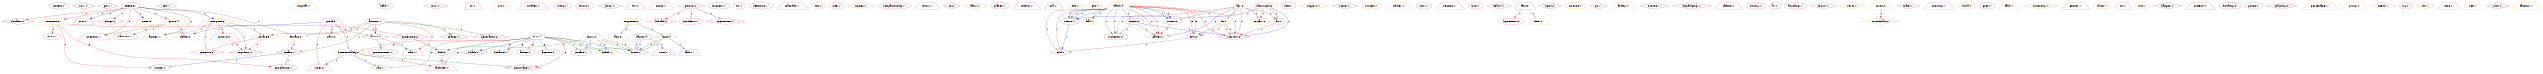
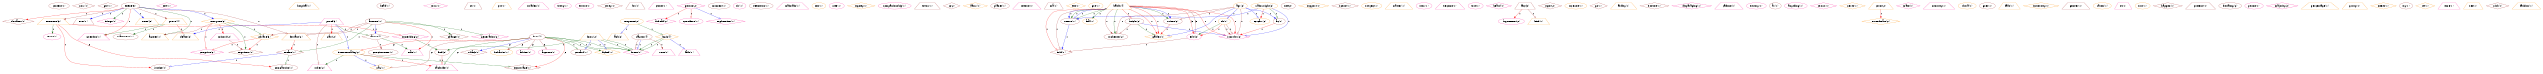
  digraph {
    node [color=brown shape=ellipse]
    edge [arrowhead=normal color=darkgreen]
    n1 [label="context(1)"]
    n2 [label="wow(1)" shape=diamond]
    n3 [label="girl(1)" shape=diamond]
    n4 [label="define(5)"]
    n5 [label="deviates(1)" shape=diamond]
    n6 [color=darkorange label="someone(3)" shape=trapezium]
    n7 [label="erm(1)" shape=trapezium]
    n8 [color=deeppink label="brings(1)" shape=diamond]
    n9 [color=darkorange label="prove(4)" shape=trapezium]
    n10 [color=darkorange label="umm(3)" shape=trapezium]
    n11 [color=darkorange label="deviant(2)" shape=trapezium]
    n12 [color=darkorange label="everyone(2)" shape=diamond]
    n13 [color=darkorange label="agrees(1)" shape=trapezium]
    n14 [color=deeppink label="question(1)" shape=trapezium]
    n15 [color=deeppink label="something(2)" shape=diamond]
    n16 [color=deeppink label="sense(1)"]
    n17 [label="justice(1)"]
    n18 [label="compassion(1)"]
    n19 [color=darkorange label="please(2)" shape=trapezium]
    n20 [label="statement(1)"]
    n21 [label="means(1)" shape=diamond]
    n22 [color=darkorange label="phrase(3)" shape=diamond]
    n23 [color=deeppink label="minorit(2)" shape=trapezium]
    n24 [label="sequiteur(1)" shape=diamond]
    n25 [color=deeppink label="comprise(2)" shape=diamond]
    n26 [label="find(3)"]
    n27 [color=deeppink label="hell(1)" shape=diamond]
    n28 [color=darkorange label="hospital(1)" shape=trapezium]
    n29 [label="head(1)"]
    n30 [color=deeppink label="show(1)" shape=diamond]
    n31 [label="nb(1)" shape=trapezium]
    n32 [color=darkorange label="put(1)" shape=trapezium]
    n33 [color=deeppink label="broaden(1)" shape=trapezium]
    n34 [color=deeppink label="lobby(1)"]
    n35 [color=deeppink label="future(1)"]
    n36 [color=deeppink label="proof(3)" shape=trapezium]
    n37 [label="nature(4)" shape=diamond]
    n38 [color=darkorange label="part(2)" shape=trapezium]
    n39 [color=darkorange label="homosexuality(2)"]
    n40 [color=deeppink label="order(2)" shape=trapezium]
    n41 [color=deeppink label="man(1)" shape=trapezium]
    n42 [label="conciousness(1)"]
    n43 [label="encourage(1)" shape=diamond]
    n44 [color=darkorange label="way(1)" shape=diamond]
    n45 [color=deeppink label="backside(1)" shape=trapezium]
    n46 [label="study(1)" shape=diamond]
    n47 [label="ass(1)" shape=trapezium]
    n48 [color=deeppink label="closet(1)" shape=trapezium]
    n49 [color=deeppink label="person(2)" shape=diamond]
    n50 [color=deeppink label="airhead(2)" shape=diamond]
    n51 [color=deeppink label="considers(1)"]
    n52 [color=deeppink label="euphemism(1)" shape=diamond]
    n53 [label="moment(1)"]
    n54 [color=deeppink label="sir(1)"]
    n55 [label="definition(1)"]
    n56 [color=deeppink label="maintain(1)" shape=trapezium]
    n57 [color=darkorange label="sex(1)"]
    n58 [label="assume(1)"]
    n59 [label="change(1)" shape=diamond]
    n60 [color=deeppink label="generation(2)" shape=diamond]
    n61 [label="door(4)"]
    n62 [label="whack(1)" shape=diamond]
    n63 [color=darkorange label="behavior(1)"]
    n64 [color=deeppink label="advise(1)"]
    n65 [color=deeppink label="account(1)"]
    n66 [label="custard(1)"]
    n67 [color=darkorange label="licked(1)" shape=diamond]
    n68 [color=deeppink label="doesn(1)" shape=diamond]
    n69 [color=deeppink label="wife(1)"]
    n70 [color=darkorange label="signify(1)" shape=diamond]
    n71 [color=deeppink label="companionship(1)"]
    n72 [label="follow(1)" shape=trapezium]
    n73 [label="cc(2)" shape=diamond]
    n74 [color=darkorange label="llanw(1)" shape=diamond]
    n75 [color=darkorange label="response(2)"]
    n76 [color=darkorange label="logic(4)" shape=diamond]
    n77 [color=darkorange label="lack(2)" shape=trapezium]
    n78 [color=deeppink label="fails(1)" shape=trapezium]
    n79 [label="planet(1)"]
    n80 [color=deeppink label="believe(1)" shape=trapezium]
    n81 [label="ma(1)" shape=trapezium]
    n82 [color=darkorange label="file(1)" shape=diamond]
    n83 [color=darkorange label="god(1)"]
    n84 [color=darkorange label="kaldis(4)" shape=trapezium]
    n85 [label="article(2)"]
    n86 [color=darkorange label="atal(1)"]
    n87 [label="remus(1)"]
    n88 [color=deeppink label="edu(3)"]
    n89 [label="hold(1)" shape=diamond]
    n90 [label="rochester(2)"]
    n91 [color=deeppink label="romulus(2)" shape=diamond]
    n92 [label="writes(2)"]
    n93 [color=darkorange label="galileo(1)" shape=diamond]
    n94 [label="self(2)"]
    n95 [color=darkorange label="support(1)" shape=diamond]
    n96 [label="school(1)" shape=diamond]
    n97 [color=darkorange label="subject(1)"]
    n98 [color=darkorange label="matter(1)" shape=trapezium]
    n99 [color=deeppink label="view(1)"]
    n100 [color=deeppink label="become(1)" shape=trapezium]
    n101 [color=deeppink label="look(1)"]
    n102 [color=deeppink label="heard(1)" shape=diamond]
    n103 [label="fact(3)" shape=trapezium]
    n104 [color=deeppink label="arguement(2)"]
    n105 [color=darkorange label="kind(1)" shape=trapezium]
    n106 [color=darkorange label="know(2)" shape=trapezium]
    n107 [label="right(2)" shape=diamond]
    n108 [color=darkorange label="uk(1)"]
    n109 [color=darkorange label="screwed(1)"]
    n110 [color=darkorange label="apr(2)"]
    n111 [label="ac(1)"]
    n112 [color=darkorange label="eczcaw(2)"]
    n113 [label="go(1)" shape=diamond]
    n114 [color=darkorange label="ability(1)" shape=trapezium]
    n115 [label="boobed(1)" shape=diamond]
    n116 [color=deeppink label="disparaging(1)" shape=diamond]
    n117 [color=deeppink label="caifone(1)" shape=trapezium]
    n118 [color=deeppink label="history(1)"]
    n119 [label="ar(1)"]
    n120 [color=deeppink label="anything(1)"]
    n121 [color=deeppink label="shows(1)" shape=diamond]
    n122 [color=darkorange label="werth(1)" shape=diamond]
    n123 [color=darkorange label="count(2)" shape=trapezium]
    n124 [color=darkorange label="sweetheart(2)" shape=diamond]
    n125 [color=deeppink label="mate(1)" shape=diamond]
    n126 [color=deeppink label="minority(1)" shape=trapezium]
    n127 [color=darkorange label="uhura(1)"]
    n128 [label="goes(1)"]
    n129 [color=darkorange label="falls(1)" shape=trapezium]
    n130 [color=darkorange label="university(1)" shape=diamond]
    n131 [label="gender(1)" shape=trapezium]
    n132 [color=darkorange label="haven(1)"]
    n133 [color=deeppink label="ok(1)" shape=trapezium]
    n134 [color=darkorange label="sort(1)"]
    n135 [label="happen(1)" shape=diamond]
    n136 [label="pretend(1)" shape=trapezium]
    n137 [color=darkorange label="wainwright(2)"]
    n138 [label="clayton(4)"]
    n139 [color=deeppink label="went(1)" shape=trapezium]
    n140 [label="deviancy(2)"]
    n141 [color=deeppink label="phone(1)"]
    n142 [color=deeppink label="majority(2)" shape=diamond]
    n143 [color=darkorange label="percentage(1)" shape=trapezium]
    n144 [color=darkorange label="group(1)" shape=trapezium]
    n145 [color=darkorange label="needs(1)" shape=diamond]
    n146 [label="try(1)"]
    n147 [color=darkorange label="kill(1)" shape=diamond]
    n148 [color=deeppink label="time(1)" shape=trapezium]
    n149 [color=darkorange label="see(1)" shape=trapezium]
    n150 [label="wish(1)" shape=diamond]
    n151 [color=darkorange label="fashion(1)" shape=trapezium]
    n4 -> n5 [color=red label=1]
    n4 -> n6 [color=brown label=1]
    n4 -> n7 [color=blue label=1]
    n4 -> n8 [label=1]
    n4 -> n9 [color=brown label=1]
    n4 -> n10 [color=blue label=1]
    n4 -> n11 [arrowhead=onormal color=brown label=1]
    n4 -> n12 [color=blue label=1]
    n4 -> n13 [arrowhead=onormal label=1]
    n4 -> n14 [color=red label=1]
    n6 -> n15 [arrowhead=onormal color=red label=1]
    n6 -> n16 [label=1]
    n6 -> n17 [color=red label=1]
    n6 -> n18 [color=red label=2]
    n9 -> n14 [arrowhead=onormal label=1]
    n9 -> n19 [arrowhead=onormal color=red label=1]
    n9 -> n20 [label=1]
    n11 -> n21 [color=red label=1]
    n12 -> n13 [color=brown label=1]
    n12 -> n22 [arrowhead=onormal label=1]
    n12 -> n23 [color=red label=1]
    n12 -> n24 [label=1]
    n12 -> n25 [arrowhead=onormal color=red label=1]
    n15 -> n26 [label=1]
    n21 -> n17 [arrowhead=onormal color=blue label=1]
    n21 -> n18 [arrowhead=onormal label=1]
    n22 -> n24 [color=red label=1]
    n22 -> n25 [arrowhead=onormal color=red label=1]
    n23 -> n24 [color=brown label=1]
    n26 -> n45 [arrowhead=onormal color=red label=1]
    n36 -> n19 [color=blue label=1]
    n36 -> n37 [arrowhead=onormal label=1]
    n36 -> n38 [color=red label=1]
    n36 -> n39 [arrowhead=onormal color=blue label=1]
    n36 -> n40 [arrowhead=onormal color=brown label=1]
    n37 -> n41 [label=1]
    n37 -> n42 [color=brown label=1]
    n39 -> n40 [label=1]
    n39 -> n43 [arrowhead=onormal label=1]
    n39 -> n44 [arrowhead=onormal color=blue label=1]
    n39 -> n45 [color=red label=1]
    n49 -> n50 [color=red label=1]
    n49 -> n51 [arrowhead=onormal color=red label=1]
    n49 -> n52 [arrowhead=onormal color=blue label=1]
    n58 -> n11 [arrowhead=onormal color=brown label=1]
    n58 -> n21 [arrowhead=onormal label=1]
    n58 -> n22 [color=brown label=1]
    n58 -> n37 [color=blue label=1]
    n58 -> n41 [color=red label=1]
    n58 -> n59 [label=1]
    n58 -> n60 [arrowhead=onormal label=1]
    n61 -> n39 [arrowhead=onormal color=red label=2]
    n61 -> n43 [color=red label=2]
    n61 -> n44 [arrowhead=onormal color=brown label=2]
    n61 -> n45 [arrowhead=onormal label=2]
    n61 -> n62 [color=blue label=2]
    n61 -> n63 [color=brown label=2]
    n61 -> n64 [arrowhead=onormal color=brown label=2]
    n61 -> n65 [arrowhead=onormal color=brown label=2]
    n61 -> n66 [arrowhead=onormal label=1]
    n61 -> n67 [label=1]
    n61 -> n68 [label=1]
    n61 -> n68 [arrowhead=onormal label=1]
    n75 -> n76 [arrowhead=onormal label=1]
    n75 -> n77 [arrowhead=onormal color=blue label=1]
    n76 -> n68 [label=1]
    n76 -> n68 [arrowhead=onormal label=1]
    n76 -> n78 [arrowhead=onormal color=blue label=1]
    n84 -> n85 [arrowhead=onormal color=red label=1]
    n84 -> n86 [label=1]
    n84 -> n87 [color=blue label=1]
    n84 -> n87 [label=1]
    n84 -> n87 [arrowhead=onormal color=blue label=1]
    n84 -> n87 [arrowhead=onormal label=1]
    n84 -> n88 [arrowhead=onormal color=brown label=3]
    n84 -> n88 [color=red label=3]
    n84 -> n89 [arrowhead=onormal color=red label=1]
    n84 -> n89 [arrowhead=onormal color=brown label=1]
    n84 -> n90 [color=brown label=1]
    n84 -> n90 [label=1]
    n84 -> n91 [arrowhead=onormal color=red label=1]
    n84 -> n91 [color=red label=1]
    n84 -> n92 [color=blue label=1]
    n84 -> n92 [label=1]
    n84 -> n93 [color=red label=1]
    n84 -> n93 [color=red label=1]
    n85 -> n90 [arrowhead=onormal color=brown label=1]
    n85 -> n91 [arrowhead=onormal color=blue label=1]
    n85 -> n93 [arrowhead=onormal label=1]
    n87 -> n89 [color=blue label=1]
    n88 -> n89 [arrowhead=onormal color=brown label=1]
    n92 -> n93 [color=red label=1]
    n103 -> n104 [color=red label=1]
    n103 -> n105 [arrowhead=onormal color=brown label=1]
    n106 -> n26 [label=1]
    n106 -> n66 [arrowhead=onormal color=blue label=1]
    n106 -> n67 [arrowhead=onormal color=blue label=1]
    n106 -> n68 [arrowhead=onormal label=1]
    n106 -> n68 [arrowhead=onormal label=1]
    n108 -> n88 [label=1]
    n108 -> n88 [color=red label=1]
    n108 -> n91 [arrowhead=onormal color=brown label=1]
    n108 -> n91 [color=brown label=1]
    n110 -> n90 [arrowhead=onormal color=brown label=1]
    n110 -> n91 [arrowhead=onormal color=brown label=1]
    n110 -> n92 [arrowhead=onormal color=brown label=1]
    n110 -> n93 [arrowhead=onormal color=blue label=1]
    n110 -> n108 [arrowhead=onormal color=blue label=1]
-   n110 -> n111 [color=red label=1]
+   n110 -> n111 [color=blue label=1]
    n110 -> n112 [arrowhead=onormal color=blue label=1]
    n111 -> n91 [color=red label=1]
    n123 -> n124 [color=red label=1]
    n137 -> n87 [color=blue label=1]
    n137 -> n91 [arrowhead=onormal color=blue label=1]
    n137 -> n111 [arrowhead=onormal label=1]
    n137 -> n112 [color=red label=1]
    n138 -> n68 [arrowhead=onormal color=brown label=1]
    n138 -> n68 [arrowhead=onormal color=blue label=1]
    n138 -> n139 [color=brown label=1]
  }
